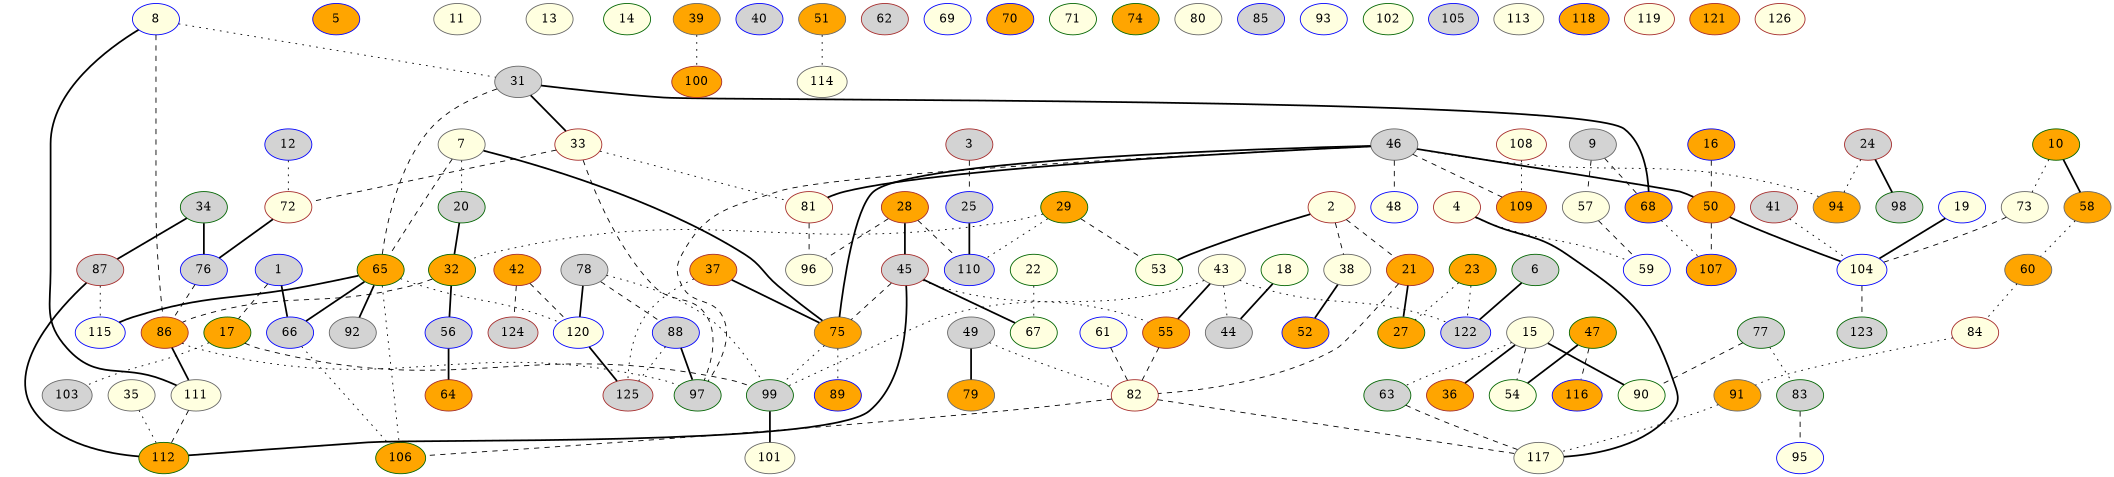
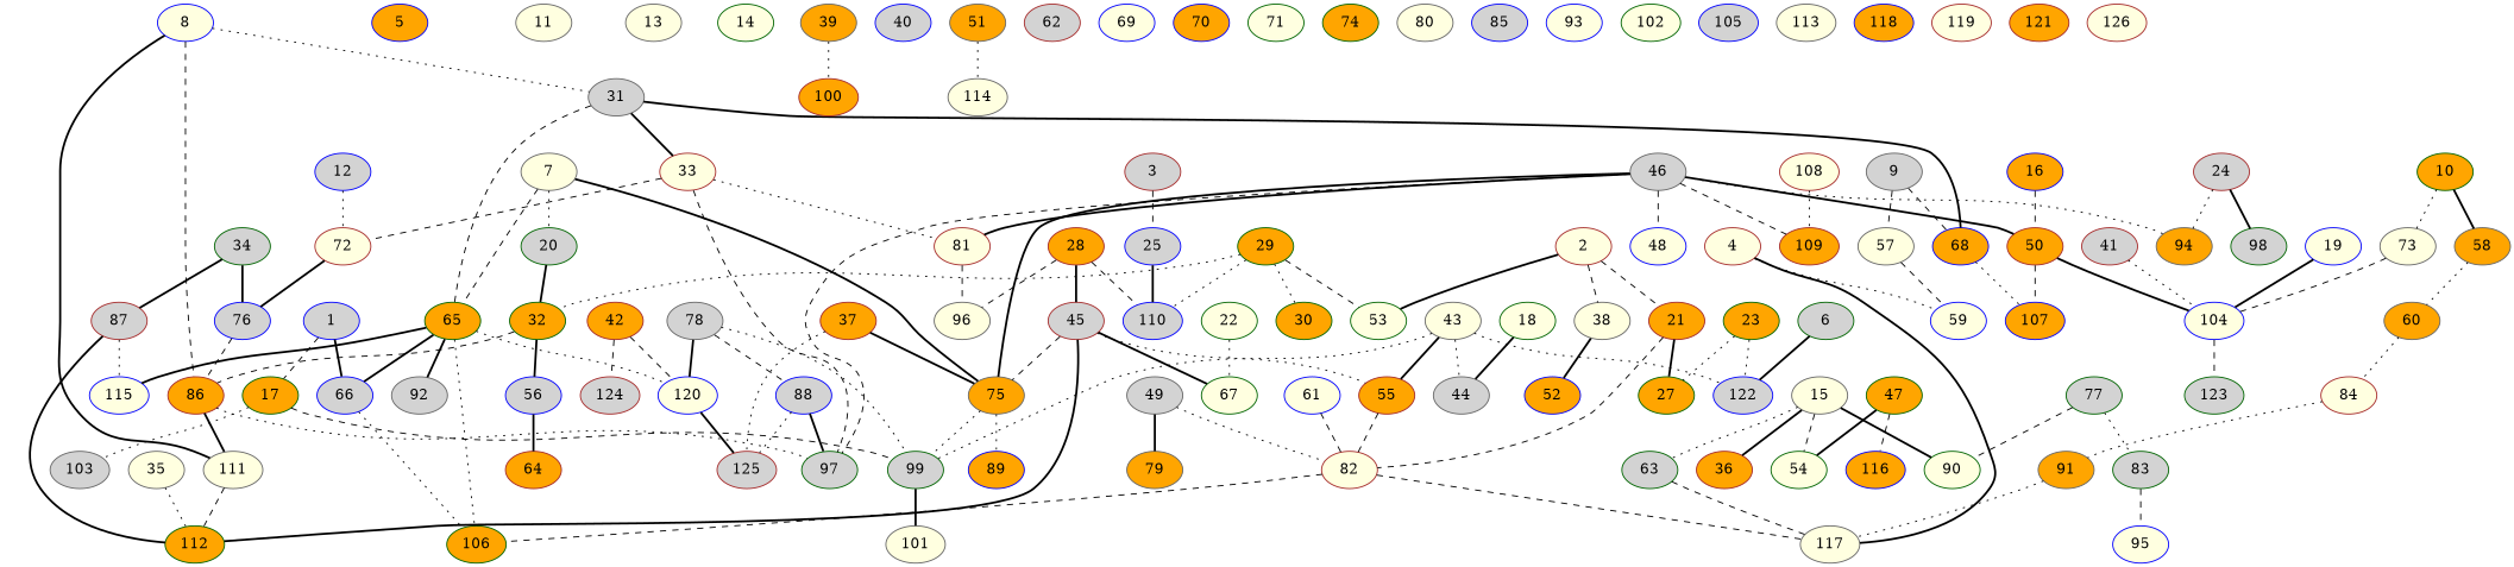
  graph {
    node [color=blue fillcolor=lightyellow style=filled]
    edge [style=bold]
    1 [fillcolor=lightgrey]
    17 [color=darkgreen fillcolor=orange]
    66 [fillcolor=lightgrey]
    99 [color=darkgreen fillcolor=lightgrey]
    103 [color=gray40 fillcolor=lightgrey]
    106 [color=darkgreen fillcolor=orange]
    2 [color=brown]
    21 [color=brown fillcolor=orange]
    38 [color=gray40]
    53 [color=darkgreen]
    27 [color=darkgreen fillcolor=orange]
    82 [color=brown]
    52 [fillcolor=orange]
    3 [color=brown fillcolor=lightgrey]
    25 [fillcolor=lightgrey]
    110 [fillcolor=lightgrey]
    4 [color=brown]
    59
    117 [color=gray40]
    5 [fillcolor=orange]
    6 [color=darkgreen fillcolor=lightgrey]
    122 [fillcolor=lightgrey]
    7 [color=gray40]
    20 [color=darkgreen fillcolor=lightgrey]
    65 [color=darkgreen fillcolor=orange]
    75 [color=gray40 fillcolor=orange]
    32 [color=darkgreen fillcolor=orange]
    120
    92 [color=gray40 fillcolor=lightgrey]
    115
    89 [fillcolor=orange]
    31 [color=gray40 fillcolor=lightgrey]
    8
    86 [color=brown fillcolor=orange]
    111 [color=gray40]
    68 [fillcolor=orange]
    33 [color=brown]
    97 [color=darkgreen fillcolor=lightgrey]
    112 [color=darkgreen fillcolor=orange]
    9 [color=gray40 fillcolor=lightgrey]
    57 [color=gray40]
    107 [fillcolor=orange]
    10 [color=darkgreen fillcolor=orange]
    58 [color=gray40 fillcolor=orange]
    73 [color=gray40]
    60 [color=gray40 fillcolor=orange]
    104
    11 [color=gray40]
    12 [fillcolor=lightgrey]
    72 [color=brown]
    76 [fillcolor=lightgrey]
    13 [color=gray40]
    14 [color=darkgreen]
    15 [color=gray40]
    36 [color=brown fillcolor=orange]
    54 [color=darkgreen]
    63 [color=darkgreen fillcolor=lightgrey]
    90 [color=darkgreen]
    16 [fillcolor=orange]
    50 [color=brown fillcolor=orange]
    101 [color=gray40]
    18 [color=darkgreen]
    44 [color=gray40 fillcolor=lightgrey]
    19
    123 [color=darkgreen fillcolor=lightgrey]
    56 [fillcolor=lightgrey]
    22 [color=darkgreen]
    67 [color=darkgreen]
    23 [color=darkgreen fillcolor=orange]
    24 [color=brown fillcolor=lightgrey]
    94 [color=gray40 fillcolor=orange]
    98 [color=darkgreen fillcolor=lightgrey]
    28 [color=brown fillcolor=orange]
    45 [color=brown fillcolor=lightgrey]
    96 [color=gray40]
    55 [color=brown fillcolor=orange]
    29 [color=darkgreen fillcolor=orange]
+   30 [color=darkgreen fillcolor=orange]
    81 [color=brown]
    64 [color=brown fillcolor=orange]
    34 [color=darkgreen fillcolor=lightgrey]
    87 [color=brown fillcolor=lightgrey]
    35 [color=gray40]
    37 [color=brown fillcolor=orange]
    125 [color=brown fillcolor=lightgrey]
    39 [color=gray40 fillcolor=orange]
    100 [color=brown fillcolor=orange]
    40 [fillcolor=lightgrey]
    41 [color=brown fillcolor=lightgrey]
    42 [color=brown fillcolor=orange]
    124 [color=brown fillcolor=lightgrey]
    43 [color=gray40]
    46 [color=gray40 fillcolor=lightgrey]
    48
    109 [color=brown fillcolor=orange]
    47 [color=darkgreen fillcolor=orange]
    116 [fillcolor=orange]
    49 [color=gray40 fillcolor=lightgrey]
    79 [color=gray40 fillcolor=orange]
    51 [color=gray40 fillcolor=orange]
    114 [color=gray40]
    84 [color=brown]
    91 [color=gray40 fillcolor=orange]
    61
    62 [color=brown fillcolor=lightgrey]
    69
    70 [fillcolor=orange]
    71 [color=darkgreen]
    74 [color=darkgreen fillcolor=orange]
    77 [color=darkgreen fillcolor=lightgrey]
    83 [color=darkgreen fillcolor=lightgrey]
    95
    78 [color=gray40 fillcolor=lightgrey]
    88 [fillcolor=lightgrey]
    80 [color=gray40]
    85 [fillcolor=lightgrey]
    93
    102 [color=darkgreen]
    105 [fillcolor=lightgrey]
    108 [color=brown]
    113 [color=gray40]
    118 [fillcolor=orange]
    119 [color=brown]
    121 [color=brown fillcolor=orange]
    126 [color=brown]
    1 -- 17 [style=dashed]
    1 -- 66
    17 -- 99 [style=dashed]
    17 -- 103 [style=dotted]
    66 -- 106 [style=dotted]
    99 -- 101
    2 -- 21 [style=dashed]
    2 -- 38 [style=dashed]
    2 -- 53
    21 -- 27
    21 -- 82 [style=dashed]
    38 -- 52
    82 -- 106 [style=dashed]
    82 -- 117 [style=dashed]
    3 -- 25 [style=dashed]
    25 -- 110
    4 -- 59 [style=dotted]
    4 -- 117
    6 -- 122
    7 -- 20 [style=dotted]
    7 -- 65 [style=dashed]
    7 -- 75
    20 -- 32
    65 -- 66
    65 -- 106 [style=dotted]
    65 -- 120 [style=dotted]
    65 -- 92
    65 -- 115
    75 -- 99 [style=dotted]
    75 -- 89 [style=dotted]
    32 -- 86 [style=dashed]
    32 -- 56
    120 -- 125
    31 -- 65 [style=dashed]
    31 -- 68
    31 -- 33
    8 -- 31 [style=dotted]
    8 -- 86 [style=dashed]
    8 -- 111
    86 -- 111
    86 -- 97 [style=dotted]
    111 -- 112 [style=dashed]
    68 -- 107 [style=dotted]
    33 -- 97 [style=dashed]
    33 -- 72 [style=dashed]
    33 -- 81 [style=dotted]
    9 -- 68 [style=dashed]
    9 -- 57 [style=dashed]
    57 -- 59 [style=dashed]
    10 -- 58
    10 -- 73 [style=dotted]
    58 -- 60 [style=dotted]
    73 -- 104 [style=dashed]
    60 -- 84 [style=dotted]
    104 -- 123 [style=dashed]
    12 -- 72 [style=dotted]
    72 -- 76
    76 -- 86 [style=dashed]
    15 -- 36
    15 -- 54 [style=dashed]
    15 -- 63 [style=dotted]
    15 -- 90
    63 -- 117 [style=dashed]
    16 -- 50 [style=dashed]
    50 -- 107 [style=dashed]
    50 -- 104
    18 -- 44
    19 -- 104
    56 -- 64
    22 -- 67 [style=dotted]
    23 -- 27 [style=dotted]
    23 -- 122 [style=dotted]
    24 -- 94 [style=dotted]
    24 -- 98
    28 -- 110 [style=dashed]
    28 -- 45
    28 -- 96 [style=dashed]
    45 -- 75 [style=dashed]
    45 -- 112
    45 -- 67
    45 -- 55 [style=dotted]
    55 -- 82 [style=dashed]
    29 -- 53 [style=dashed]
    29 -- 110 [style=dotted]
    29 -- 32 [style=dotted]
+   29 -- 30 [style=dotted]
    81 -- 96 [style=dashed]
    34 -- 76
    34 -- 87
    87 -- 115 [style=dotted]
    87 -- 112
    35 -- 112 [style=dotted]
    37 -- 75
    37 -- 125 [style=dotted]
    39 -- 100 [style=dotted]
    41 -- 104 [style=dotted]
    42 -- 120 [style=dashed]
    42 -- 124 [style=dashed]
    43 -- 99 [style=dotted]
    43 -- 122 [style=dotted]
    43 -- 44 [style=dotted]
    43 -- 55
    46 -- 75
    46 -- 97 [style=dashed]
    46 -- 50
    46 -- 94 [style=dotted]
    46 -- 81
    46 -- 48 [style=dashed]
    46 -- 109 [style=dashed]
    47 -- 54
    47 -- 116 [style=dashed]
    49 -- 82 [style=dotted]
    49 -- 79
    51 -- 114 [style=dotted]
    84 -- 91 [style=dotted]
    91 -- 117 [style=dotted]
    61 -- 82 [style=dashed]
    77 -- 90 [style=dashed]
    77 -- 83 [style=dotted]
    83 -- 95 [style=dashed]
    78 -- 99 [style=dotted]
    78 -- 120
    78 -- 88 [style=dashed]
    88 -- 97
    88 -- 125 [style=dotted]
    108 -- 109 [style=dotted]
  }
